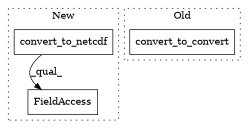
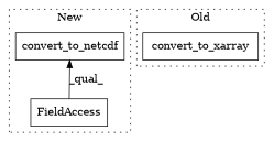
  digraph {
    node [a=32 l="18,1" s="689,711" shape=box]
    n1 [label=convert_to_netcdf]
    n2 [a=22 l=33 label=FieldAccess s=689]
-   n3 [label=convert_to_convert]
+   n3 [label=convert_to_xarray]
    subgraph cluster_1 {
      label=New
      style=dotted
      n1
      n2
    }
    subgraph cluster_2 {
      label=Old
      style=dotted
      n3
    }
-   n1 -> n2 [label=_qual_]
+   n2 -> n1 [label=_qual_]
  }
